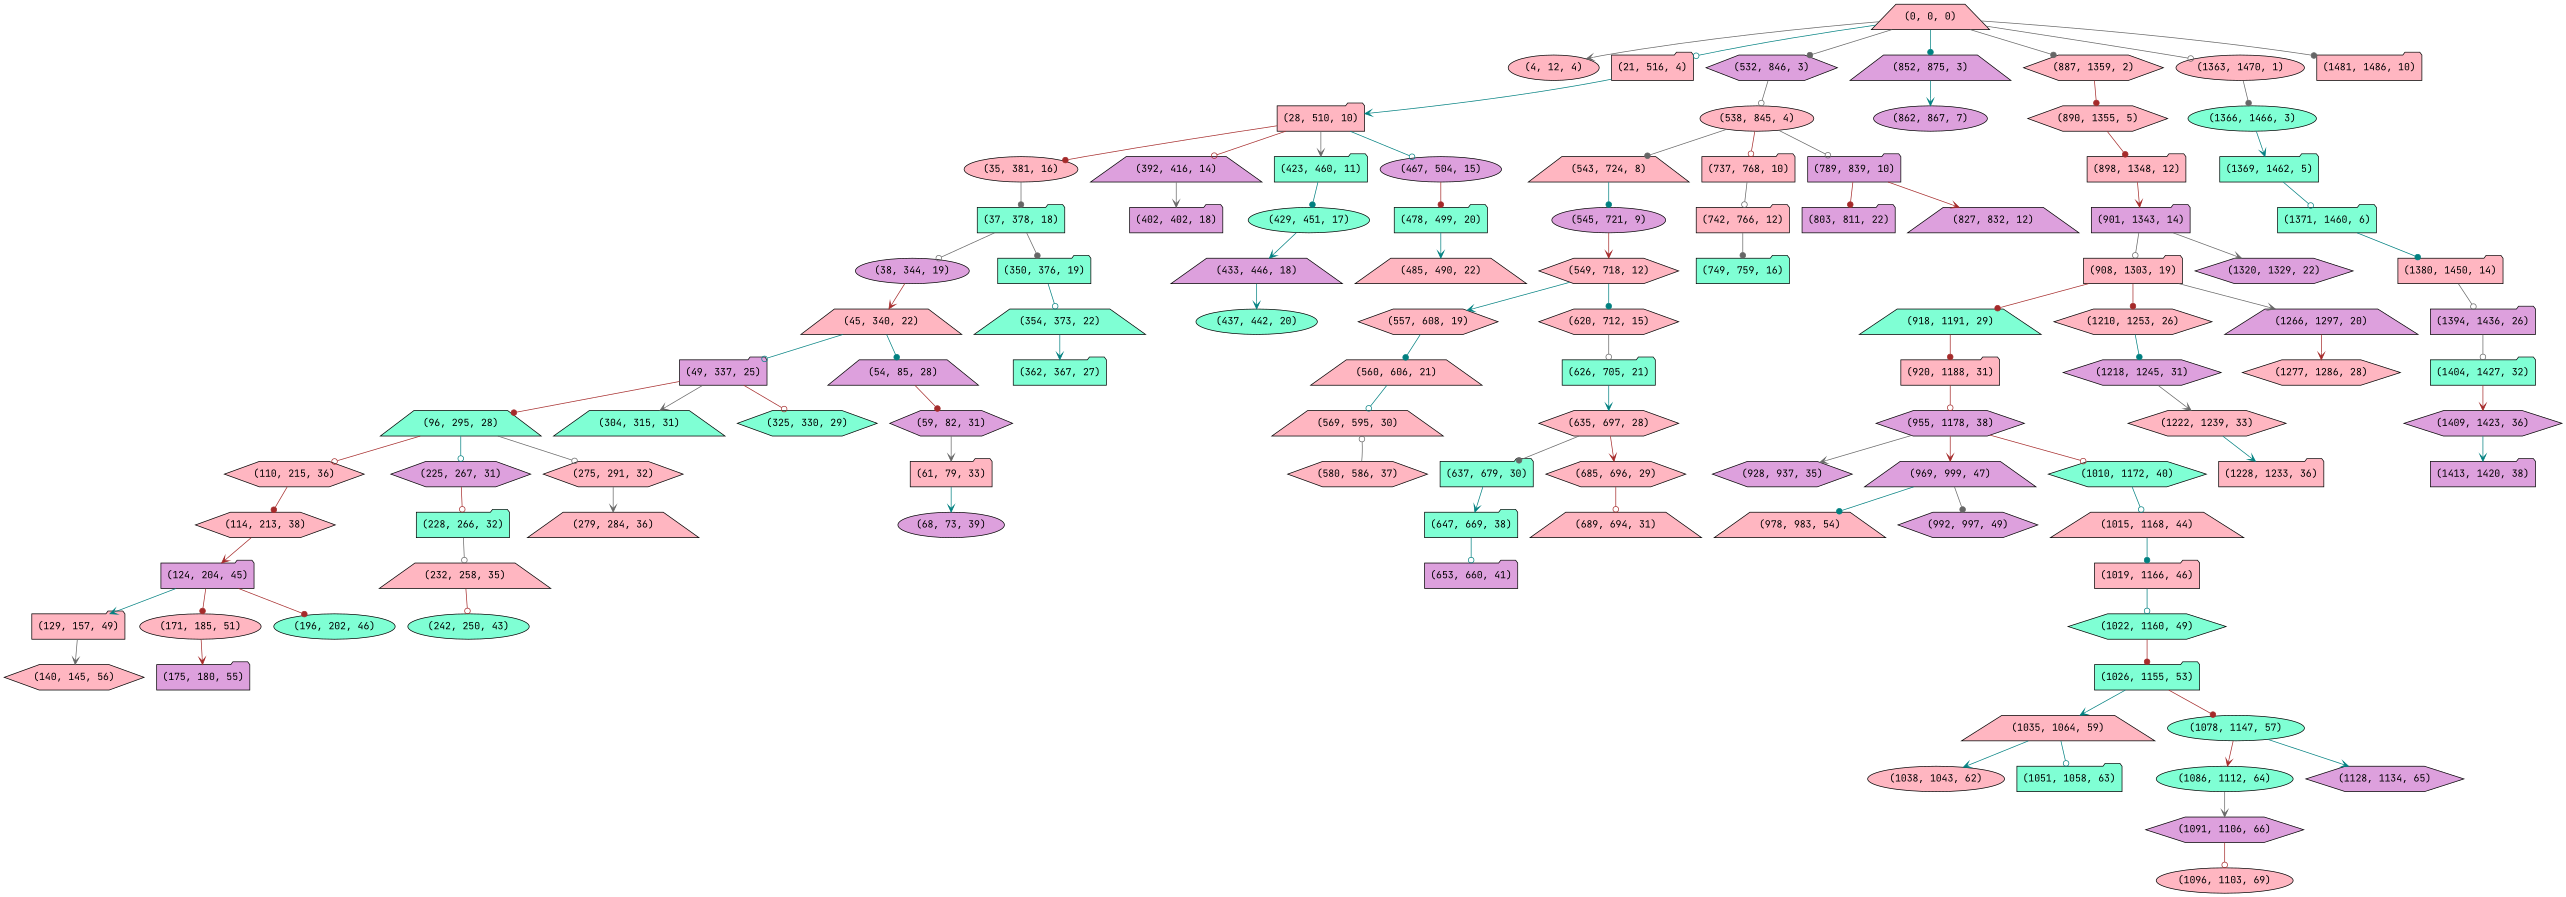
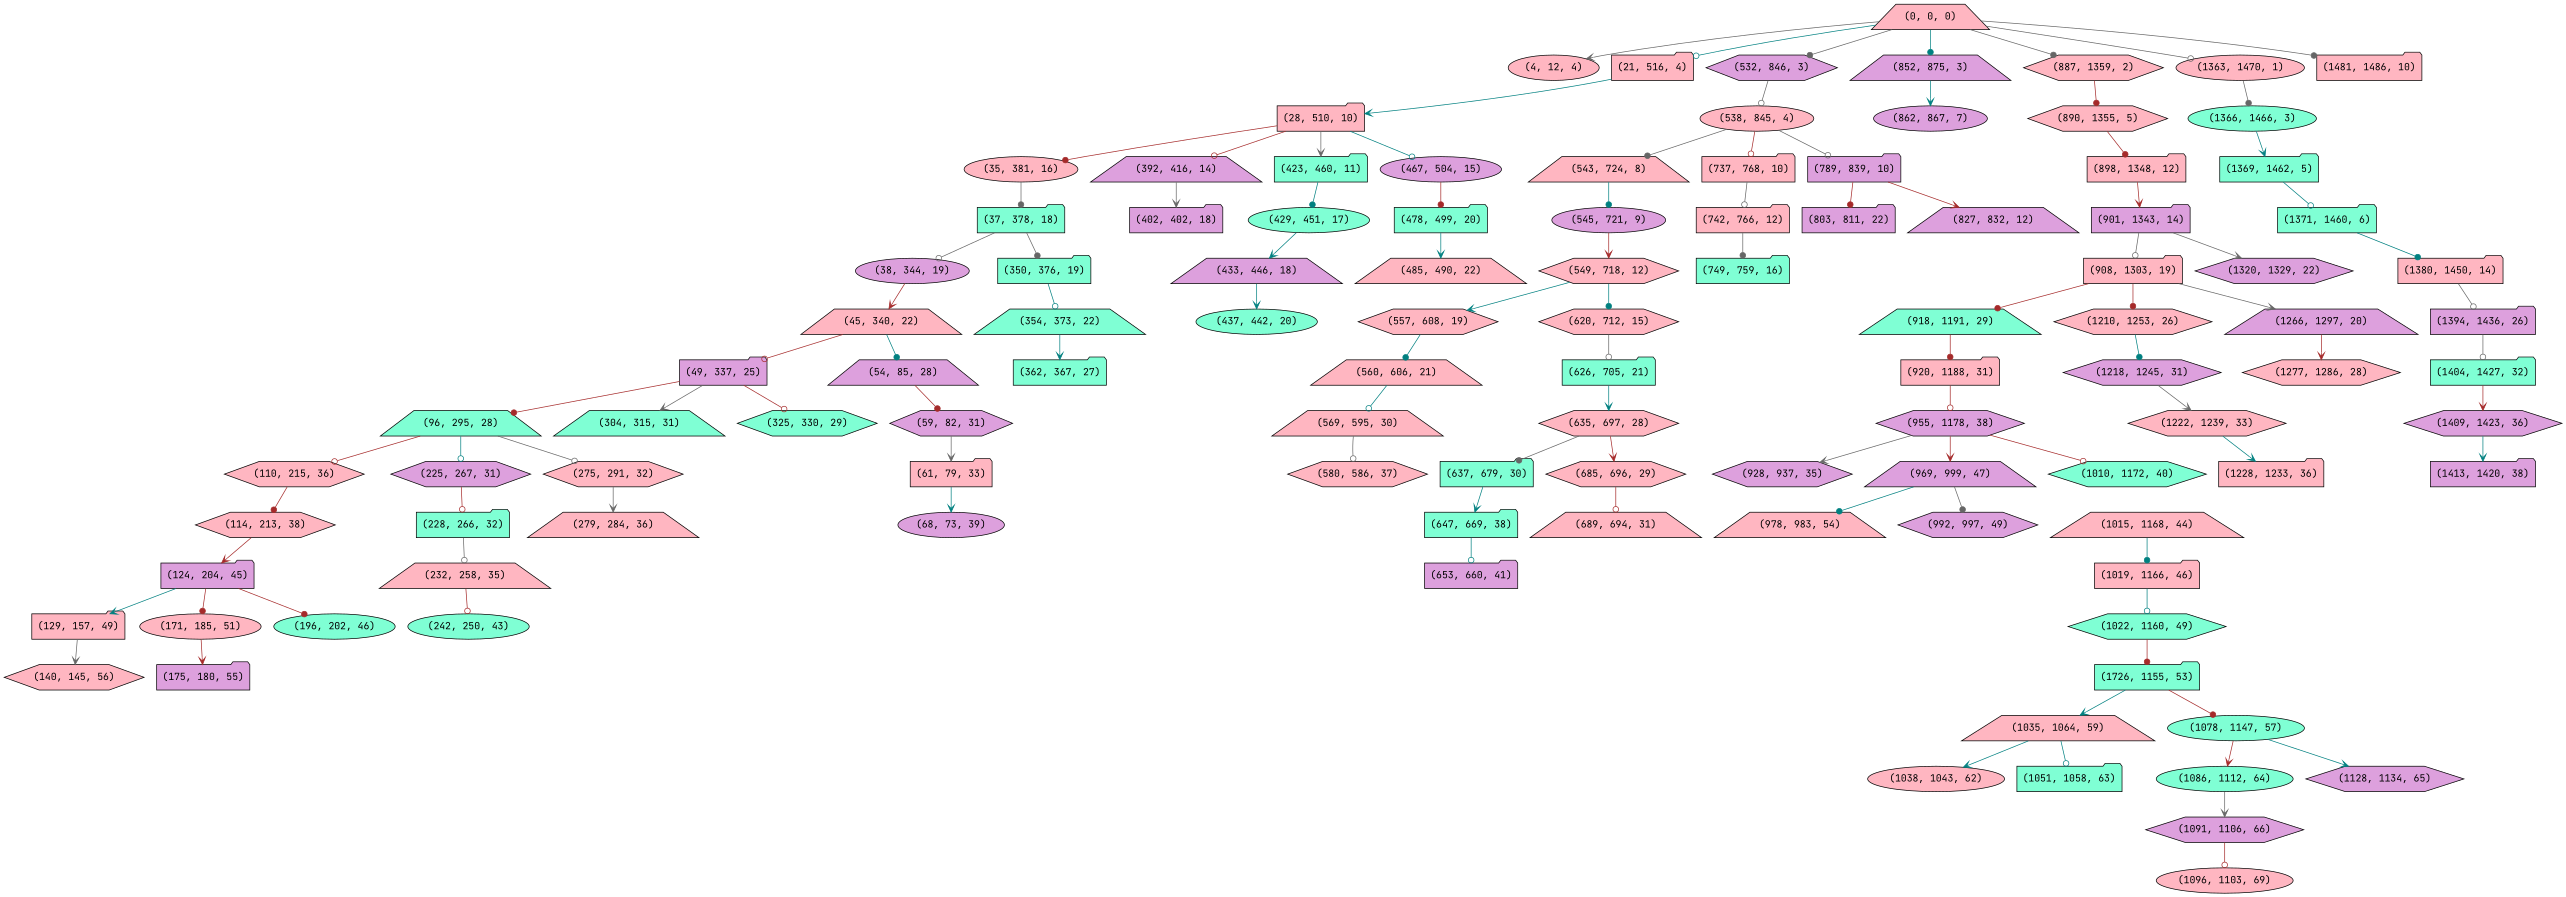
  digraph {
    fontname="JetBrains Mono"
    node [fillcolor=lightpink fontname="JetBrains Mono" shape=folder style=filled]
    edge [arrowhead=vee color=teal fontname="JetBrains Mono"]
    "(0, 0, 0)" [shape=trapezium]
    "(4, 12, 4)" [shape=ellipse]
    "(21, 516, 4)"
    "(532, 846, 3)" [fillcolor=plum shape=hexagon]
    "(852, 875, 3)" [fillcolor=plum shape=trapezium]
    "(887, 1359, 2)" [shape=hexagon]
    "(1363, 1470, 1)" [shape=ellipse]
    "(1481, 1486, 10)"
    "(28, 510, 10)"
    "(538, 845, 4)" [shape=ellipse]
    "(862, 867, 7)" [fillcolor=plum shape=ellipse]
    "(890, 1355, 5)" [shape=hexagon]
    "(1366, 1466, 3)" [fillcolor=aquamarine shape=ellipse]
    "(35, 381, 16)" [shape=ellipse]
    "(392, 416, 14)" [fillcolor=plum shape=trapezium]
    "(423, 460, 11)" [fillcolor=aquamarine]
    "(467, 504, 15)" [fillcolor=plum shape=ellipse]
    "(37, 378, 18)" [fillcolor=aquamarine]
    n19 [fillcolor=plum label="(402, 402, 18)"]
    "(429, 451, 17)" [fillcolor=aquamarine shape=ellipse]
    "(478, 499, 20)" [fillcolor=aquamarine]
    "(38, 344, 19)" [fillcolor=plum shape=ellipse]
    "(350, 376, 19)" [fillcolor=aquamarine]
    "(45, 340, 22)" [shape=trapezium]
    "(354, 373, 22)" [fillcolor=aquamarine shape=trapezium]
    "(49, 337, 25)" [fillcolor=plum]
    "(54, 85, 28)" [fillcolor=plum shape=trapezium]
    "(96, 295, 28)" [fillcolor=aquamarine shape=trapezium]
    "(304, 315, 31)" [fillcolor=aquamarine shape=trapezium]
    "(325, 330, 29)" [fillcolor=aquamarine shape=hexagon]
    "(59, 82, 31)" [fillcolor=plum shape=hexagon]
    "(110, 215, 36)" [shape=hexagon]
    "(225, 267, 31)" [fillcolor=plum shape=hexagon]
    "(275, 291, 32)" [shape=hexagon]
    "(61, 79, 33)"
    "(68, 73, 39)" [fillcolor=plum shape=ellipse]
    "(114, 213, 38)" [shape=hexagon]
    "(228, 266, 32)" [fillcolor=aquamarine]
    "(279, 284, 36)" [shape=trapezium]
    "(124, 204, 45)" [fillcolor=plum]
    "(129, 157, 49)"
    "(171, 185, 51)" [shape=ellipse]
    "(196, 202, 46)" [fillcolor=aquamarine shape=ellipse]
    "(140, 145, 56)" [shape=hexagon]
    "(175, 180, 55)" [fillcolor=plum]
    "(232, 258, 35)" [shape=trapezium]
    "(242, 250, 43)" [fillcolor=aquamarine shape=ellipse]
    "(362, 367, 27)" [fillcolor=aquamarine]
    "(433, 446, 18)" [fillcolor=plum shape=trapezium]
    "(437, 442, 20)" [fillcolor=aquamarine shape=ellipse]
    "(485, 490, 22)" [shape=trapezium]
    "(543, 724, 8)" [shape=trapezium]
    "(737, 768, 10)"
    "(789, 839, 10)" [fillcolor=plum]
    "(545, 721, 9)" [fillcolor=plum shape=ellipse]
    "(742, 766, 12)"
    "(803, 811, 22)" [fillcolor=plum]
    "(827, 832, 12)" [fillcolor=plum shape=trapezium]
    "(549, 718, 12)" [shape=hexagon]
    "(557, 608, 19)" [shape=hexagon]
    "(620, 712, 15)" [shape=hexagon]
    "(560, 606, 21)" [shape=trapezium]
    "(626, 705, 21)" [fillcolor=aquamarine]
    "(569, 595, 30)" [shape=trapezium]
    "(580, 586, 37)" [shape=hexagon]
    "(635, 697, 28)" [shape=hexagon]
    "(637, 679, 30)" [fillcolor=aquamarine]
    "(685, 696, 29)" [shape=hexagon]
    "(647, 669, 38)" [fillcolor=aquamarine]
    "(689, 694, 31)" [shape=trapezium]
    "(653, 660, 41)" [fillcolor=plum]
    "(749, 759, 16)" [fillcolor=aquamarine]
    "(898, 1348, 12)"
    "(901, 1343, 14)" [fillcolor=plum]
    "(908, 1303, 19)"
    "(1320, 1329, 22)" [fillcolor=plum shape=hexagon]
    "(918, 1191, 29)" [fillcolor=aquamarine shape=trapezium]
    "(1210, 1253, 26)" [shape=hexagon]
    "(1266, 1297, 20)" [fillcolor=plum shape=trapezium]
    "(920, 1188, 31)"
    "(1218, 1245, 31)" [fillcolor=plum shape=hexagon]
    "(1277, 1286, 28)" [shape=hexagon]
    "(955, 1178, 38)" [fillcolor=plum shape=hexagon]
    "(928, 937, 35)" [fillcolor=plum shape=hexagon]
    "(969, 999, 47)" [fillcolor=plum shape=trapezium]
    "(1010, 1172, 40)" [fillcolor=aquamarine shape=hexagon]
    "(978, 983, 54)" [shape=trapezium]
    "(992, 997, 49)" [fillcolor=plum shape=hexagon]
    "(1015, 1168, 44)" [shape=trapezium]
    "(1019, 1166, 46)"
    "(1022, 1160, 49)" [fillcolor=aquamarine shape=hexagon]
-   "(1026, 1155, 53)" [fillcolor=aquamarine]
+   "(1026, 1155, 53)" [fillcolor=aquamarine label="(1726, 1155, 53)"]
    "(1035, 1064, 59)" [shape=trapezium]
    "(1078, 1147, 57)" [fillcolor=aquamarine shape=ellipse]
    "(1038, 1043, 62)" [shape=ellipse]
    "(1051, 1058, 63)" [fillcolor=aquamarine]
    "(1086, 1112, 64)" [fillcolor=aquamarine shape=ellipse]
    "(1128, 1134, 65)" [fillcolor=plum shape=hexagon]
    "(1091, 1106, 66)" [fillcolor=plum shape=hexagon]
    "(1096, 1103, 69)" [shape=ellipse]
    "(1222, 1239, 33)" [shape=hexagon]
    "(1228, 1233, 36)"
    "(1369, 1462, 5)" [fillcolor=aquamarine]
    "(1371, 1460, 6)" [fillcolor=aquamarine]
    "(1380, 1450, 14)"
    "(1394, 1436, 26)" [fillcolor=plum]
    "(1404, 1427, 32)" [fillcolor=aquamarine]
    "(1409, 1423, 36)" [fillcolor=plum shape=hexagon]
    "(1413, 1420, 38)" [fillcolor=plum]
    "(0, 0, 0)" -> "(4, 12, 4)" [color=gray40]
    "(0, 0, 0)" -> "(21, 516, 4)" [arrowhead=odot]
    "(0, 0, 0)" -> "(532, 846, 3)" [arrowhead=dot color=gray40]
    "(0, 0, 0)" -> "(852, 875, 3)" [arrowhead=dot]
    "(0, 0, 0)" -> "(887, 1359, 2)" [arrowhead=dot color=gray40]
    "(0, 0, 0)" -> "(1363, 1470, 1)" [arrowhead=odot color=gray40]
    "(0, 0, 0)" -> "(1481, 1486, 10)" [arrowhead=dot color=gray40]
    "(21, 516, 4)" -> "(28, 510, 10)"
    "(532, 846, 3)" -> "(538, 845, 4)" [arrowhead=odot color=gray40]
    "(852, 875, 3)" -> "(862, 867, 7)"
    "(887, 1359, 2)" -> "(890, 1355, 5)" [arrowhead=dot color=brown]
    "(1363, 1470, 1)" -> "(1366, 1466, 3)" [arrowhead=dot color=gray40]
    "(28, 510, 10)" -> "(35, 381, 16)" [arrowhead=dot color=brown]
    "(28, 510, 10)" -> "(392, 416, 14)" [arrowhead=odot color=brown]
    "(28, 510, 10)" -> "(423, 460, 11)" [color=gray40]
    "(28, 510, 10)" -> "(467, 504, 15)" [arrowhead=odot]
    "(538, 845, 4)" -> "(543, 724, 8)" [arrowhead=dot color=gray40]
    "(538, 845, 4)" -> "(737, 768, 10)" [arrowhead=odot color=brown]
    "(538, 845, 4)" -> "(789, 839, 10)" [arrowhead=odot color=gray40]
    "(890, 1355, 5)" -> "(898, 1348, 12)" [arrowhead=dot color=brown]
    "(1366, 1466, 3)" -> "(1369, 1462, 5)"
    "(35, 381, 16)" -> "(37, 378, 18)" [arrowhead=dot color=gray40]
    "(392, 416, 14)" -> n19 [color=gray40]
    "(423, 460, 11)" -> "(429, 451, 17)" [arrowhead=dot]
    "(467, 504, 15)" -> "(478, 499, 20)" [arrowhead=dot color=brown]
    "(37, 378, 18)" -> "(38, 344, 19)" [arrowhead=odot color=gray40]
    "(37, 378, 18)" -> "(350, 376, 19)" [arrowhead=dot color=gray40]
    "(429, 451, 17)" -> "(433, 446, 18)"
    "(478, 499, 20)" -> "(485, 490, 22)"
    "(38, 344, 19)" -> "(45, 340, 22)" [color=brown]
    "(350, 376, 19)" -> "(354, 373, 22)" [arrowhead=odot]
-   "(45, 340, 22)" -> "(49, 337, 25)" [arrowhead=odot]
+   "(45, 340, 22)" -> "(49, 337, 25)" [arrowhead=odot color=brown]
    "(45, 340, 22)" -> "(54, 85, 28)" [arrowhead=dot]
    "(354, 373, 22)" -> "(362, 367, 27)"
    "(49, 337, 25)" -> "(96, 295, 28)" [arrowhead=dot color=brown]
    "(49, 337, 25)" -> "(304, 315, 31)" [color=gray40]
    "(49, 337, 25)" -> "(325, 330, 29)" [arrowhead=odot color=brown]
    "(54, 85, 28)" -> "(59, 82, 31)" [arrowhead=dot color=brown]
    "(96, 295, 28)" -> "(110, 215, 36)" [arrowhead=odot color=brown]
    "(96, 295, 28)" -> "(225, 267, 31)" [arrowhead=odot]
    "(96, 295, 28)" -> "(275, 291, 32)" [arrowhead=odot color=gray40]
    "(59, 82, 31)" -> "(61, 79, 33)" [color=gray40]
    "(110, 215, 36)" -> "(114, 213, 38)" [arrowhead=dot color=brown]
    "(225, 267, 31)" -> "(228, 266, 32)" [arrowhead=odot color=brown]
    "(275, 291, 32)" -> "(279, 284, 36)" [color=gray40]
    "(61, 79, 33)" -> "(68, 73, 39)"
    "(114, 213, 38)" -> "(124, 204, 45)" [color=brown]
    "(228, 266, 32)" -> "(232, 258, 35)" [arrowhead=odot color=gray40]
    "(124, 204, 45)" -> "(129, 157, 49)"
    "(124, 204, 45)" -> "(171, 185, 51)" [arrowhead=dot color=brown]
    "(124, 204, 45)" -> "(196, 202, 46)" [arrowhead=dot color=brown]
    "(129, 157, 49)" -> "(140, 145, 56)" [color=gray40]
    "(171, 185, 51)" -> "(175, 180, 55)" [color=brown]
    "(232, 258, 35)" -> "(242, 250, 43)" [arrowhead=odot color=brown]
    "(433, 446, 18)" -> "(437, 442, 20)"
    "(543, 724, 8)" -> "(545, 721, 9)" [arrowhead=dot]
    "(737, 768, 10)" -> "(742, 766, 12)" [arrowhead=odot color=gray40]
    "(789, 839, 10)" -> "(803, 811, 22)" [arrowhead=dot color=brown]
    "(789, 839, 10)" -> "(827, 832, 12)" [color=brown]
    "(545, 721, 9)" -> "(549, 718, 12)" [color=brown]
    "(742, 766, 12)" -> "(749, 759, 16)" [arrowhead=dot color=gray40]
    "(549, 718, 12)" -> "(557, 608, 19)"
    "(549, 718, 12)" -> "(620, 712, 15)" [arrowhead=dot]
    "(557, 608, 19)" -> "(560, 606, 21)" [arrowhead=dot]
    "(620, 712, 15)" -> "(626, 705, 21)" [arrowhead=odot color=gray40]
    "(560, 606, 21)" -> "(569, 595, 30)" [arrowhead=odot]
    "(626, 705, 21)" -> "(635, 697, 28)"
-   "(580, 586, 37)" -> "(569, 595, 30)" [arrowhead=odot color=gray40]
+   "(569, 595, 30)" -> "(580, 586, 37)" [arrowhead=odot color=gray40]
    "(635, 697, 28)" -> "(637, 679, 30)" [arrowhead=dot color=gray40]
    "(635, 697, 28)" -> "(685, 696, 29)" [color=brown]
    "(637, 679, 30)" -> "(647, 669, 38)"
    "(685, 696, 29)" -> "(689, 694, 31)" [arrowhead=odot color=brown]
    "(647, 669, 38)" -> "(653, 660, 41)" [arrowhead=odot]
    "(898, 1348, 12)" -> "(901, 1343, 14)" [color=brown]
    "(901, 1343, 14)" -> "(908, 1303, 19)" [arrowhead=odot color=gray40]
    "(901, 1343, 14)" -> "(1320, 1329, 22)" [color=gray40]
    "(908, 1303, 19)" -> "(918, 1191, 29)" [arrowhead=dot color=brown]
    "(908, 1303, 19)" -> "(1210, 1253, 26)" [arrowhead=dot color=brown]
    "(908, 1303, 19)" -> "(1266, 1297, 20)" [color=gray40]
    "(918, 1191, 29)" -> "(920, 1188, 31)" [arrowhead=dot color=brown]
    "(1210, 1253, 26)" -> "(1218, 1245, 31)" [arrowhead=dot]
    "(1266, 1297, 20)" -> "(1277, 1286, 28)" [color=brown]
    "(920, 1188, 31)" -> "(955, 1178, 38)" [arrowhead=odot color=brown]
    "(1218, 1245, 31)" -> "(1222, 1239, 33)" [color=gray40]
    "(955, 1178, 38)" -> "(928, 937, 35)" [color=gray40]
    "(955, 1178, 38)" -> "(969, 999, 47)" [color=brown]
    "(955, 1178, 38)" -> "(1010, 1172, 40)" [arrowhead=odot color=brown]
    "(969, 999, 47)" -> "(978, 983, 54)" [arrowhead=dot]
    "(969, 999, 47)" -> "(992, 997, 49)" [arrowhead=dot color=gray40]
-   "(1010, 1172, 40)" -> "(1015, 1168, 44)" [arrowhead=odot]
    "(1015, 1168, 44)" -> "(1019, 1166, 46)" [arrowhead=dot]
    "(1019, 1166, 46)" -> "(1022, 1160, 49)" [arrowhead=odot]
    "(1022, 1160, 49)" -> "(1026, 1155, 53)" [arrowhead=dot color=brown]
    "(1026, 1155, 53)" -> "(1035, 1064, 59)"
    "(1026, 1155, 53)" -> "(1078, 1147, 57)" [arrowhead=dot color=brown]
    "(1035, 1064, 59)" -> "(1038, 1043, 62)"
    "(1035, 1064, 59)" -> "(1051, 1058, 63)" [arrowhead=odot]
    "(1078, 1147, 57)" -> "(1086, 1112, 64)" [color=brown]
    "(1078, 1147, 57)" -> "(1128, 1134, 65)"
    "(1086, 1112, 64)" -> "(1091, 1106, 66)" [color=gray40]
    "(1091, 1106, 66)" -> "(1096, 1103, 69)" [arrowhead=odot color=brown]
    "(1222, 1239, 33)" -> "(1228, 1233, 36)"
    "(1369, 1462, 5)" -> "(1371, 1460, 6)" [arrowhead=odot]
    "(1371, 1460, 6)" -> "(1380, 1450, 14)" [arrowhead=dot]
    "(1380, 1450, 14)" -> "(1394, 1436, 26)" [arrowhead=odot color=gray40]
    "(1394, 1436, 26)" -> "(1404, 1427, 32)" [arrowhead=odot color=gray40]
    "(1404, 1427, 32)" -> "(1409, 1423, 36)" [color=brown]
    "(1409, 1423, 36)" -> "(1413, 1420, 38)"
  }
